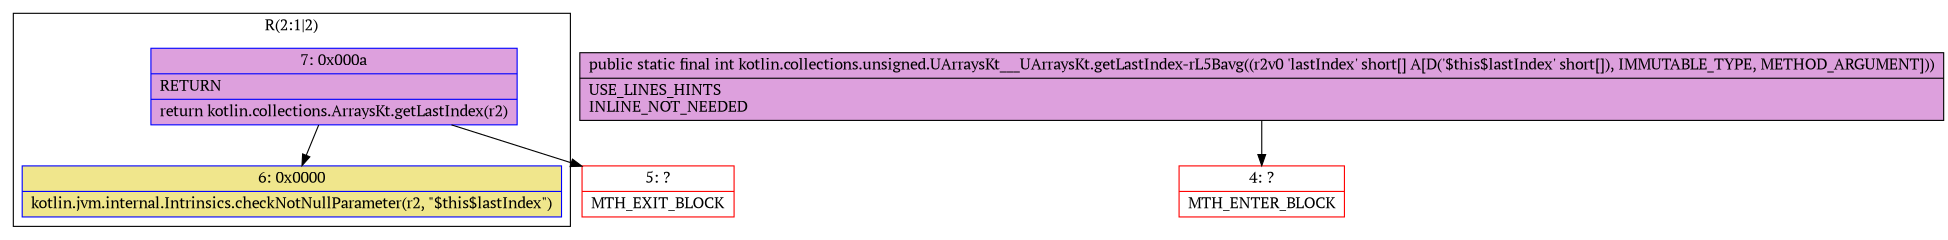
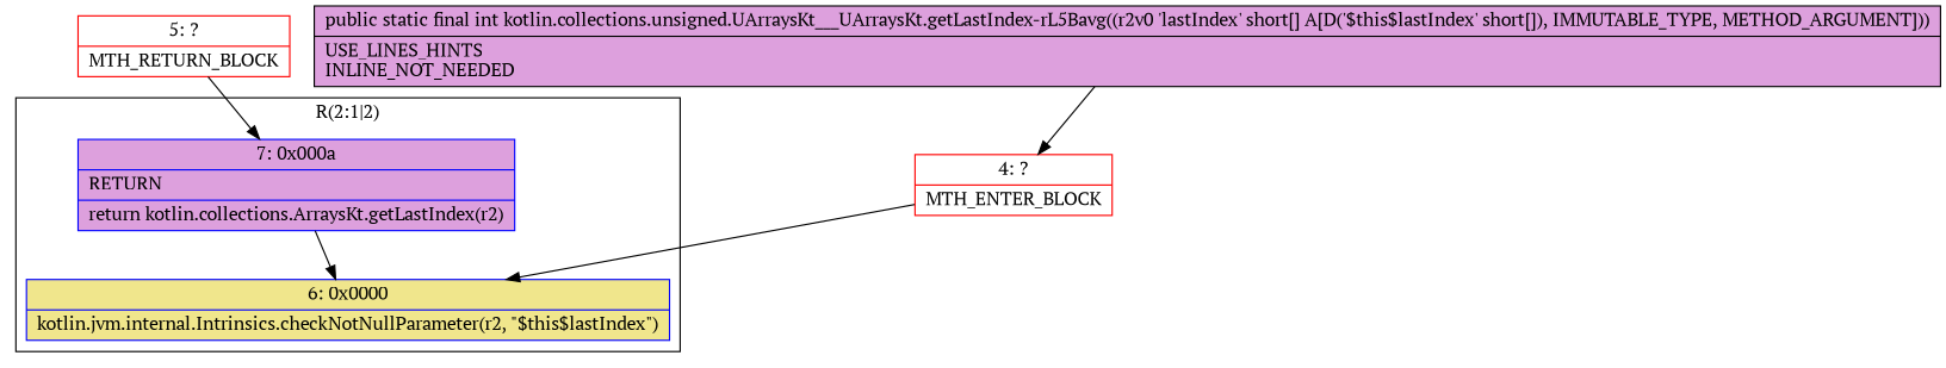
  digraph {
    fontname="PT Serif"
    node [color=blue fillcolor=plum fontname="PT Serif" shape=record style=filled]
    edge [fontname="PT Serif"]
    n1 [fillcolor=khaki label="{6\:\ 0x0000|kotlin.jvm.internal.Intrinsics.checkNotNullParameter(r2, \"$this$lastIndex\")\l}"]
    n2 [label="{7\:\ 0x000a|RETURN\l|return kotlin.collections.ArraysKt.getLastIndex(r2)\l}"]
-   n3 [color=red fillcolor=white label="{5\:\ ?|MTH_EXIT_BLOCK\l}"]
+   n3 [color=red fillcolor=white label="{5\:\ ?|MTH_RETURN_BLOCK\l}"]
    n4 [color=red fillcolor=white label="{4\:\ ?|MTH_ENTER_BLOCK\l}"]
    n5 [label="{public static final int kotlin.collections.unsigned.UArraysKt___UArraysKt.getLastIndex\-rL5Bavg((r2v0 'lastIndex' short[] A[D('$this$lastIndex' short[]), IMMUTABLE_TYPE, METHOD_ARGUMENT]))  | USE_LINES_HINTS\lINLINE_NOT_NEEDED\l}" color=""]
    subgraph cluster_1 {
      label="R(2:1|2)"
      n1
      n2
    }
    n2 -> n1
-   n2 -> n3
+   n3 -> n2
+   n4 -> n1
    n5 -> n4
  }
